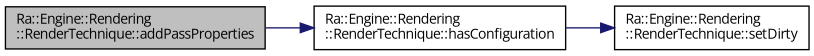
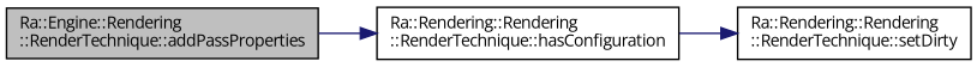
  digraph {
    fontname="Open Sans"
    rankdir=LR
    node [color=black fillcolor=white fontname="Open Sans" fontsize=10 shape=record style=filled]
    edge [color=midnightblue fontname="Open Sans" fontsize=10 labelfontname=Helvetica labelfontsize=10 style=solid]
    n1 [fillcolor=grey75 fontcolor=black height=0.2 label="Ra::Engine::Rendering\l::RenderTechnique::addPassProperties" width=0.4]
-   n2 [height=0.2 label="Ra::Engine::Rendering\l::RenderTechnique::hasConfiguration" width=0.4]
-   n3 [height=0.2 label="Ra::Engine::Rendering\l::RenderTechnique::setDirty" width=0.4]
+   n2 [height=0.2 label="Ra::Rendering::Rendering\l::RenderTechnique::hasConfiguration" width=0.4]
+   n3 [height=0.2 label="Ra::Rendering::Rendering\l::RenderTechnique::setDirty" width=0.4]
    n1 -> n2
    n2 -> n3
  }
